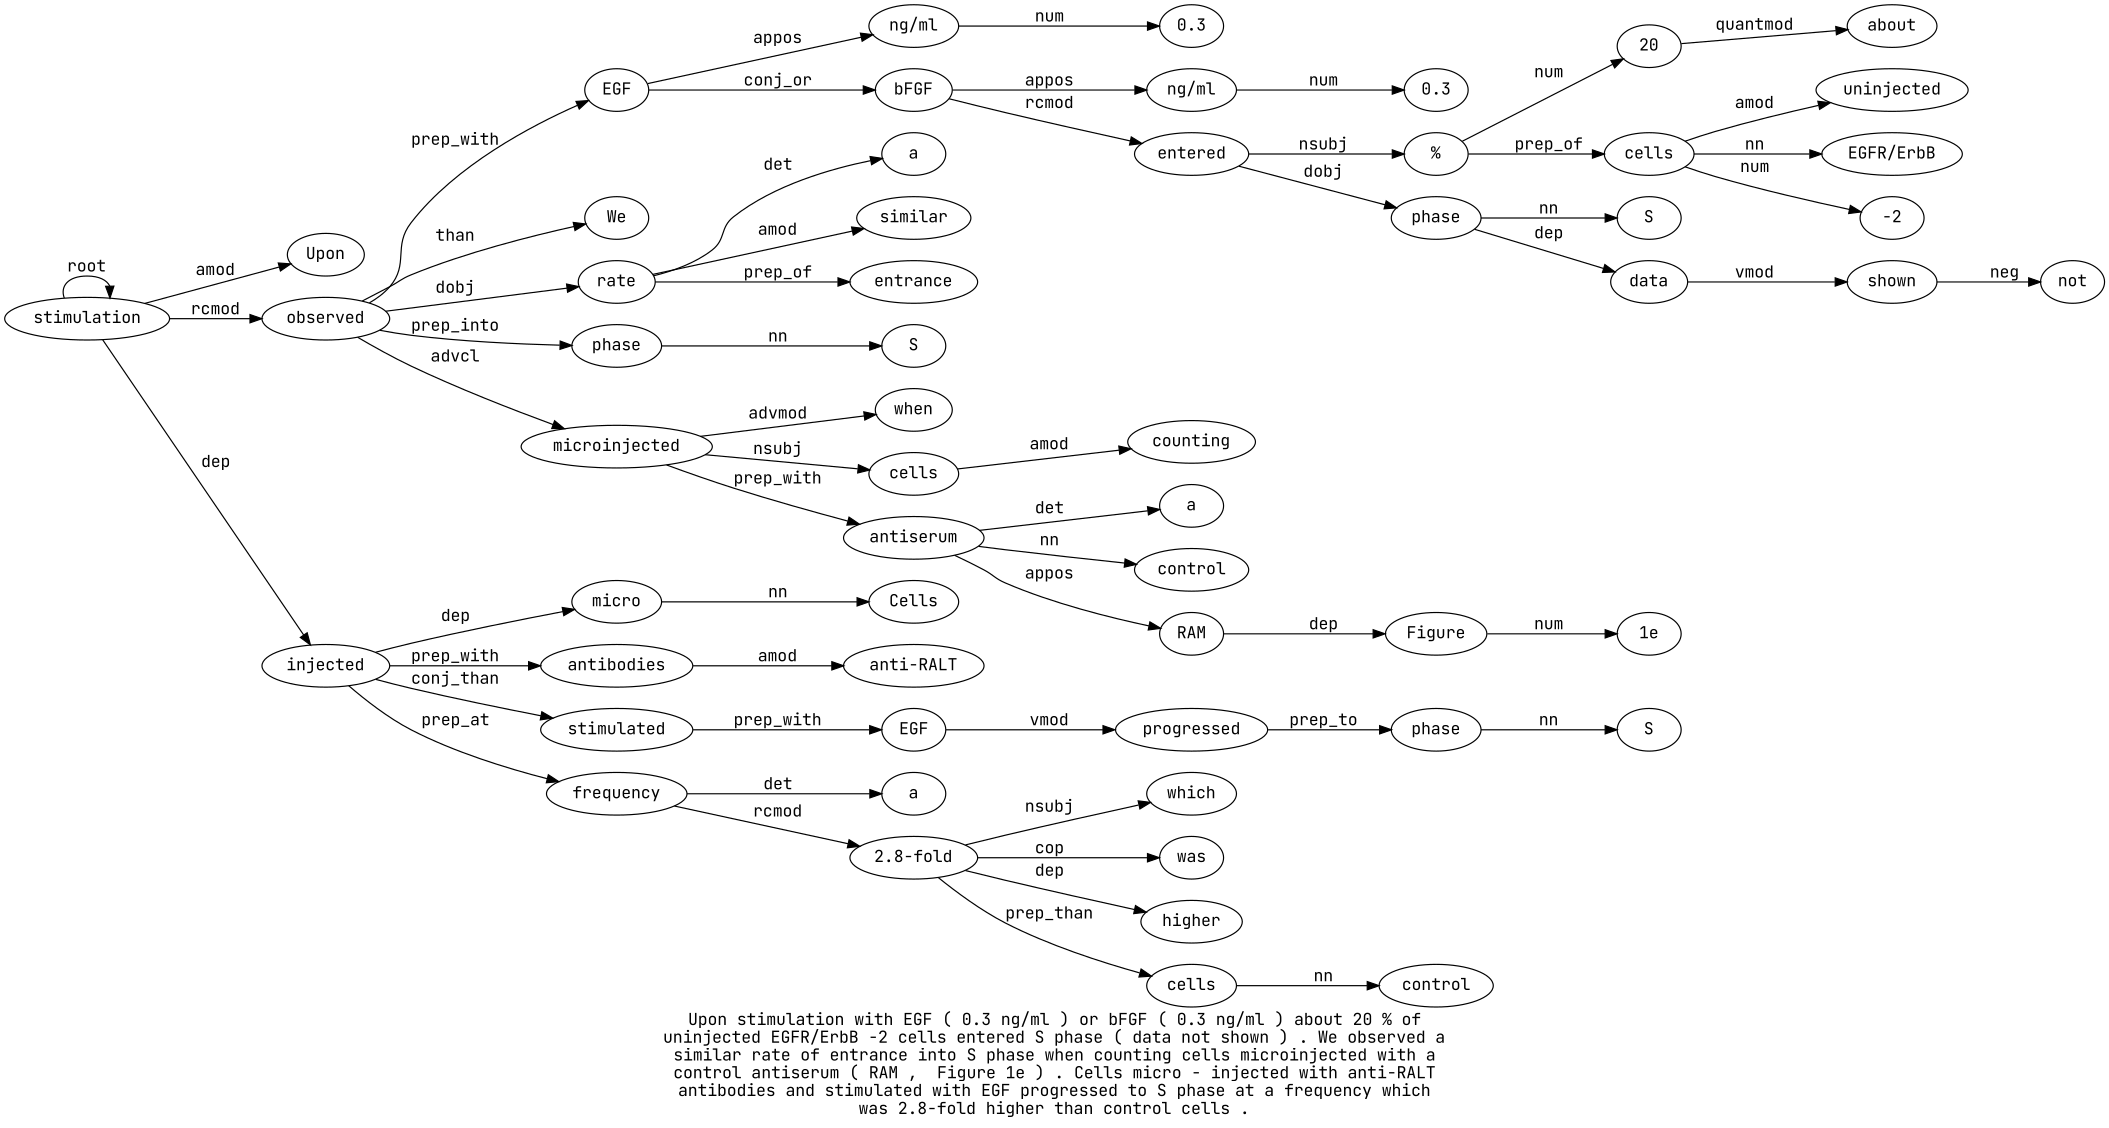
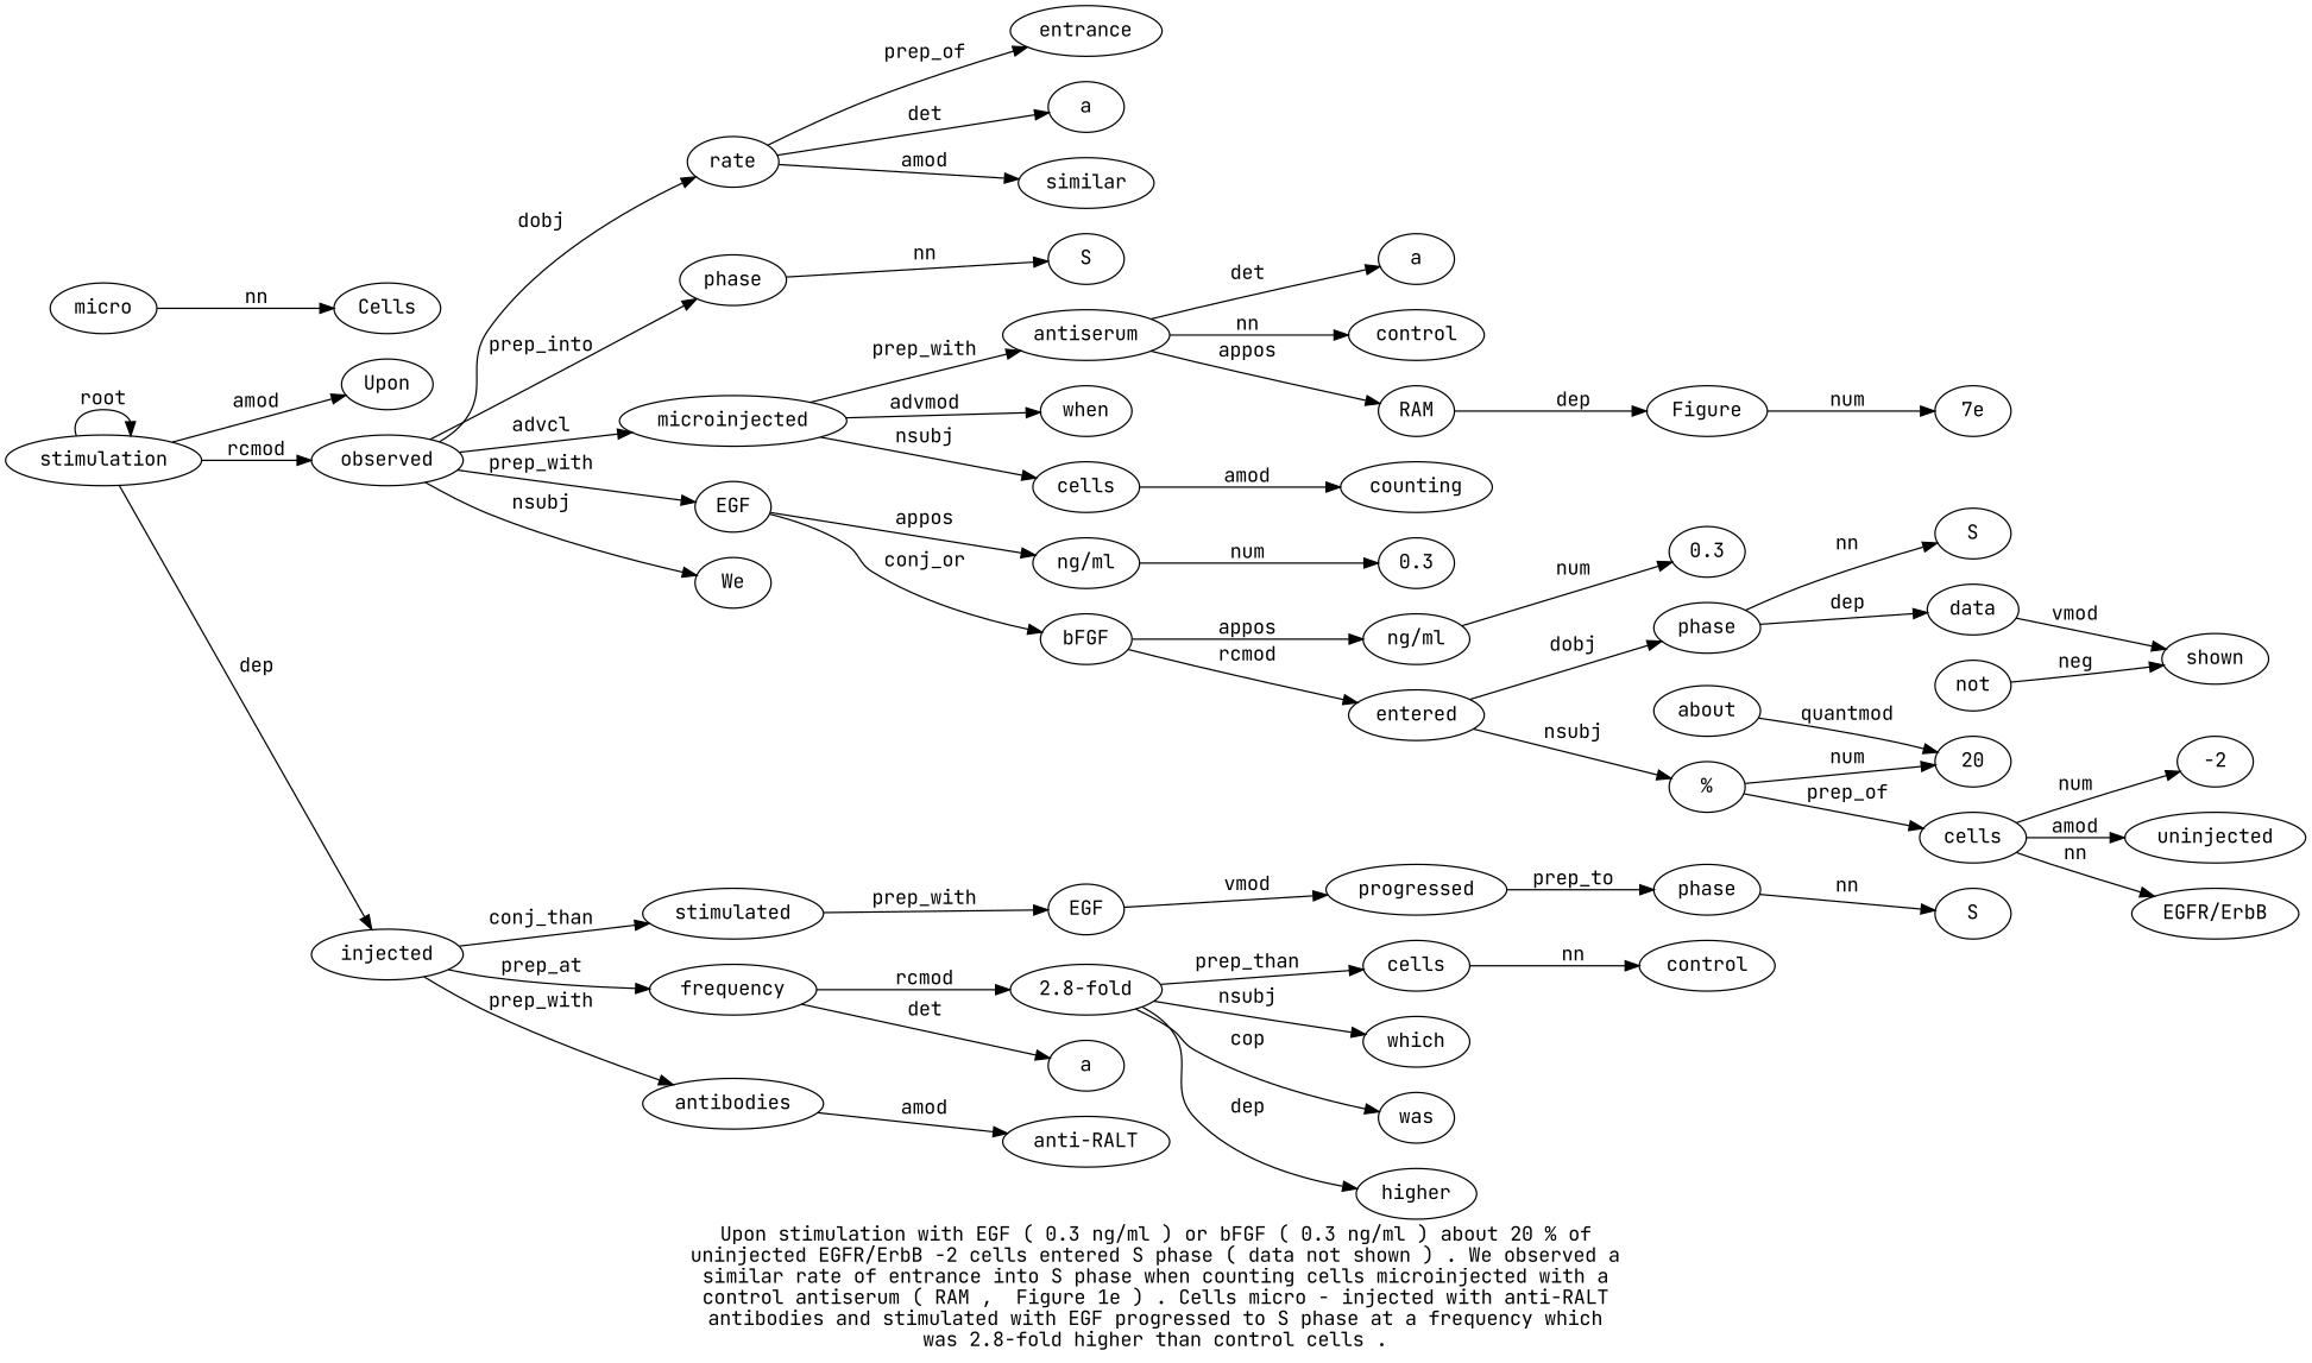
  digraph {
    fontname="JetBrains Mono"
    label="Upon stimulation with EGF ( 0.3 ng/ml ) or bFGF ( 0.3 ng/ml ) about 20 % of\nuninjected EGFR/ErbB -2 cells entered S phase ( data not shown ) . We observed a\nsimilar rate of entrance into S phase when counting cells microinjected with a\ncontrol antiserum ( RAM ,  Figure 1e ) . Cells micro - injected with anti-RALT\nantibodies and stimulated with EGF progressed to S phase at a frequency which\nwas 2.8-fold higher than control cells ."
    rankdir=LR
    node [fillcolor=white fontname="JetBrains Mono" style=filled]
    edge [fontname="JetBrains Mono"]
    n1 [label=stimulation]
    n2 [label=Upon]
    n3 [label=observed]
    n4 [label=injected]
    n5 [label=EGF]
    n6 [label=We]
    n7 [label=rate]
    n8 [label=phase]
    n9 [label=microinjected]
    n10 [label=micro]
    n11 [label=antibodies]
    n12 [label=stimulated]
    n13 [label=frequency]
    n14 [label="ng/ml"]
    n15 [label=bFGF]
    n16 [label=a]
    n17 [label=similar]
    n18 [label=entrance]
    n19 [label=S]
    n20 [label=when]
    n21 [label=cells]
    n22 [label=antiserum]
    n23 [label=0.3]
    n24 [label="ng/ml"]
    n25 [label=entered]
    n26 [label=0.3]
    n27 [label="%"]
    n28 [label=phase]
    n29 [label=20]
    n30 [label=about]
    n31 [label=cells]
    n32 [label=uninjected]
    n33 [label="EGFR/ErbB"]
    n34 [label=-2]
    n35 [label=S]
    n36 [label=data]
    n37 [label=shown]
    n38 [label=not]
    n39 [label=counting]
    n40 [label=a]
    n41 [label=control]
    n42 [label=RAM]
    n43 [label=Figure]
-   n44 [label="1e"]
+   n44 [label="7e"]
    n45 [label=Cells]
    n46 [label="anti-RALT"]
    n47 [label=EGF]
    n48 [label=a]
    n49 [label="2.8-fold"]
    n50 [label=progressed]
    n51 [label=phase]
    n52 [label=S]
    n53 [label=which]
    n54 [label=was]
    n55 [label=higher]
    n56 [label=cells]
    n57 [label=control]
    n1 -> n1 [label=root]
    n1 -> n2 [label=amod]
    n1 -> n3 [label=rcmod]
    n1 -> n4 [label=dep]
    n3 -> n5 [label=prep_with]
-   n3 -> n6 [label=than]
+   n3 -> n6 [label=nsubj]
    n3 -> n7 [label=dobj]
    n3 -> n8 [label=prep_into]
    n3 -> n9 [label=advcl]
-   n4 -> n10 [label=dep]
    n4 -> n11 [label=prep_with]
    n4 -> n12 [label=conj_than]
    n4 -> n13 [label=prep_at]
    n5 -> n14 [label=appos]
    n5 -> n15 [label=conj_or]
    n7 -> n16 [label=det]
    n7 -> n17 [label=amod]
    n7 -> n18 [label=prep_of]
    n8 -> n19 [label=nn]
    n9 -> n20 [label=advmod]
    n9 -> n21 [label=nsubj]
    n9 -> n22 [label=prep_with]
    n10 -> n45 [label=nn]
    n11 -> n46 [label=amod]
    n12 -> n47 [label=prep_with]
    n13 -> n48 [label=det]
    n13 -> n49 [label=rcmod]
    n14 -> n23 [label=num]
    n15 -> n24 [label=appos]
    n15 -> n25 [label=rcmod]
    n21 -> n39 [label=amod]
    n22 -> n40 [label=det]
    n22 -> n41 [label=nn]
    n22 -> n42 [label=appos]
    n24 -> n26 [label=num]
    n25 -> n27 [label=nsubj]
    n25 -> n28 [label=dobj]
    n27 -> n29 [label=num]
    n27 -> n31 [label=prep_of]
    n28 -> n35 [label=nn]
    n28 -> n36 [label=dep]
-   n29 -> n30 [label=quantmod]
+   n30 -> n29 [label=quantmod]
    n31 -> n32 [label=amod]
    n31 -> n33 [label=nn]
    n31 -> n34 [label=num]
    n36 -> n37 [label=vmod]
-   n37 -> n38 [label=neg]
+   n38 -> n37 [label=neg]
    n42 -> n43 [label=dep]
    n43 -> n44 [label=num]
    n47 -> n50 [label=vmod]
    n49 -> n53 [label=nsubj]
    n49 -> n54 [label=cop]
    n49 -> n55 [label=dep]
    n49 -> n56 [label=prep_than]
    n50 -> n51 [label=prep_to]
    n51 -> n52 [label=nn]
    n56 -> n57 [label=nn]
  }
